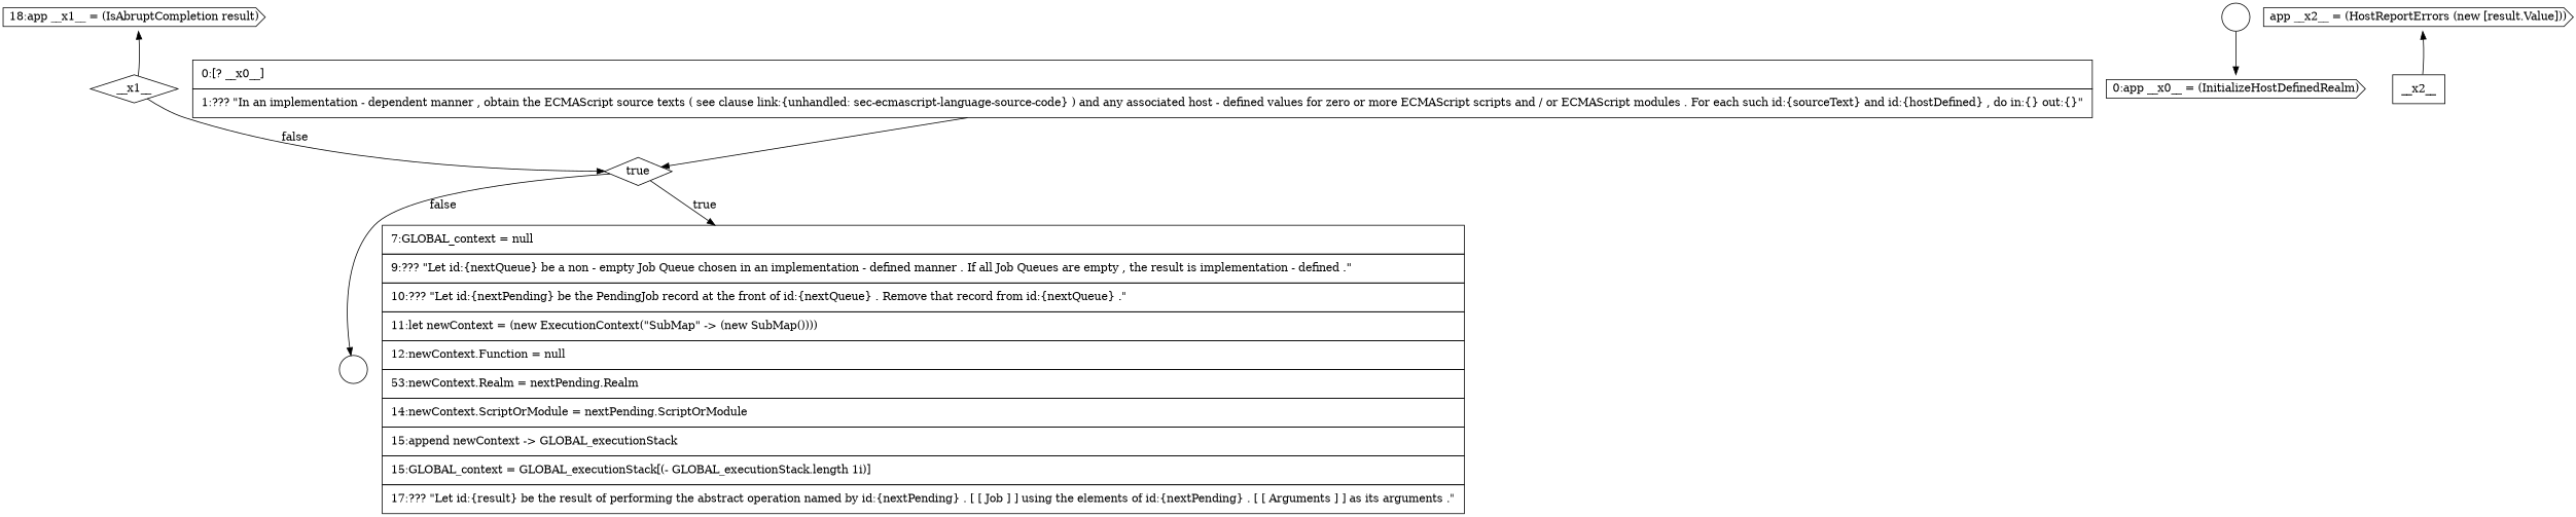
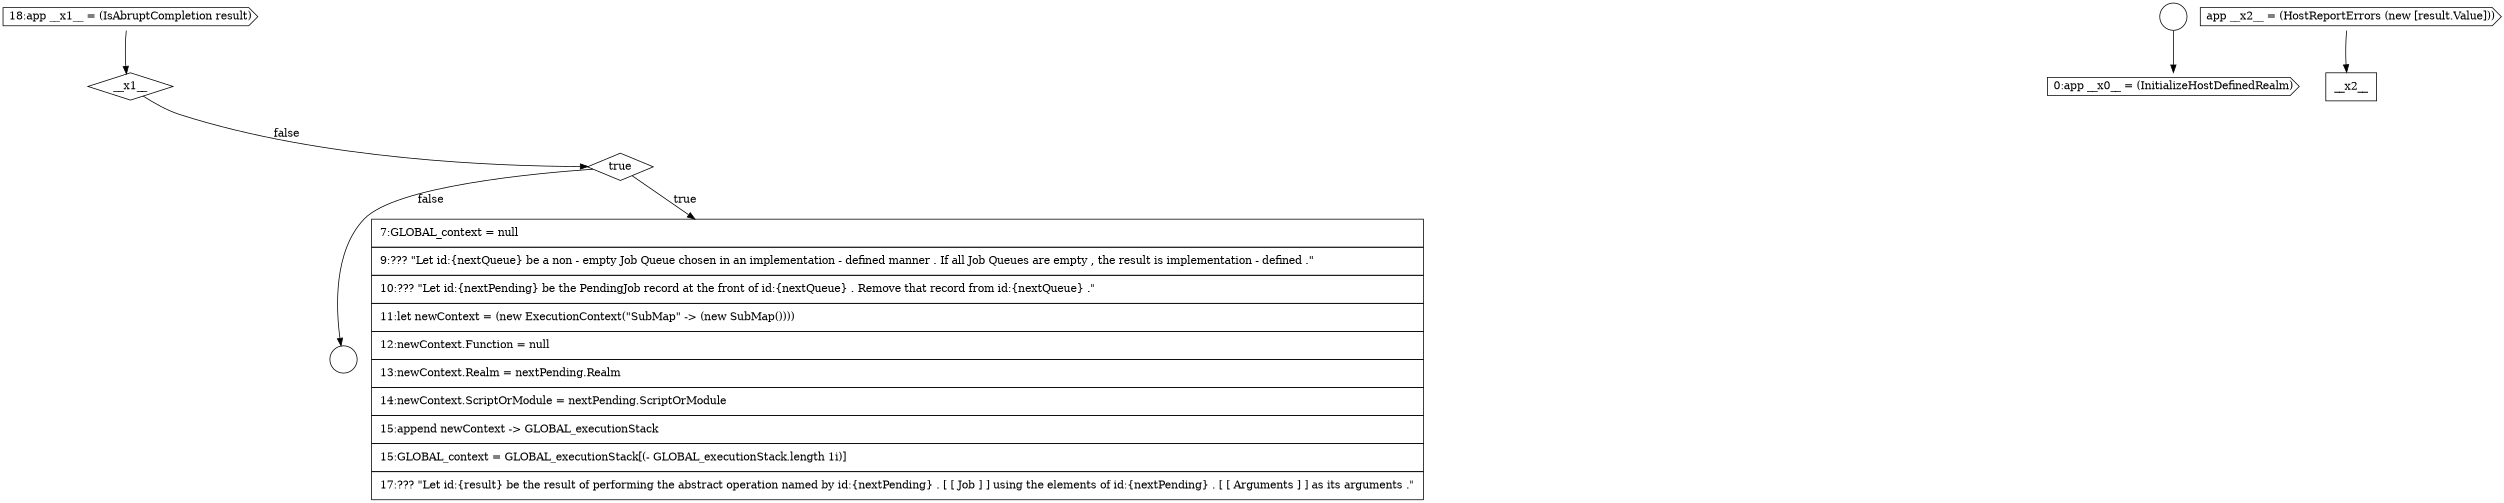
  digraph {
    node [color=black fillcolor=white shape=cds style=filled]
    edge [color=black]
    n1 [label=<<font color="black">18:app __x1__ = (IsAbruptCompletion result)</font>>]
    n2 [label=<<font color="black">__x1__</font>> shape=diamond]
    n3 [label=<<font color="black">true</font>> shape=diamond]
    n4 [label=<<font color="black">0:app __x0__ = (InitializeHostDefinedRealm)</font>>]
-   n5 [label=<<font color="black">     <table border="0" cellborder="1" cellspacing="0" cellpadding="10">       <tr><td align="left">0:[? __x0__]</td></tr>       <tr><td align="left">1:??? &quot;In an implementation - dependent manner , obtain the ECMAScript source texts ( see clause link:{unhandled: sec-ecmascript-language-source-code} ) and any associated host - defined values for zero or more ECMAScript scripts and / or ECMAScript modules . For each such id:{sourceText} and id:{hostDefined} , do in:{} out:{}&quot;</td></tr>     </table>   </font>> margin=0 shape=none]
    n6 [label=<<font color="black">app __x2__ = (HostReportErrors (new [result.Value]))</font>>]
    n7 [label=<<font color="black">     <table border="0" cellborder="1" cellspacing="0" cellpadding="10">       <tr><td align="left">__x2__</td></tr>     </table>   </font>> margin=0 shape=none]
    n8 [label=" " shape=circle]
-   n9 [label=<<font color="black">     <table border="0" cellborder="1" cellspacing="0" cellpadding="10">       <tr><td align="left">7:GLOBAL_context = null</td></tr>       <tr><td align="left">9:??? &quot;Let id:{nextQueue} be a non - empty Job Queue chosen in an implementation - defined manner . If all Job Queues are empty , the result is implementation - defined .&quot;</td></tr>       <tr><td align="left">10:??? &quot;Let id:{nextPending} be the PendingJob record at the front of id:{nextQueue} . Remove that record from id:{nextQueue} .&quot;</td></tr>       <tr><td align="left">11:let newContext = (new ExecutionContext(&quot;SubMap&quot; -&gt; (new SubMap())))</td></tr>       <tr><td align="left">12:newContext.Function = null</td></tr>       <tr><td align="left">53:newContext.Realm = nextPending.Realm</td></tr>       <tr><td align="left">14:newContext.ScriptOrModule = nextPending.ScriptOrModule</td></tr>       <tr><td align="left">15:append newContext -&gt; GLOBAL_executionStack</td></tr>       <tr><td align="left">15:GLOBAL_context = GLOBAL_executionStack[(- GLOBAL_executionStack.length 1i)]</td></tr>       <tr><td align="left">17:??? &quot;Let id:{result} be the result of performing the abstract operation named by id:{nextPending} . [ [ Job ] ] using the elements of id:{nextPending} . [ [ Arguments ] ] as its arguments .&quot;</td></tr>     </table>   </font>> margin=0 shape=none]
+   n9 [label=<<font color="black">     <table border="0" cellborder="1" cellspacing="0" cellpadding="10">       <tr><td align="left">7:GLOBAL_context = null</td></tr>       <tr><td align="left">9:??? &quot;Let id:{nextQueue} be a non - empty Job Queue chosen in an implementation - defined manner . If all Job Queues are empty , the result is implementation - defined .&quot;</td></tr>       <tr><td align="left">10:??? &quot;Let id:{nextPending} be the PendingJob record at the front of id:{nextQueue} . Remove that record from id:{nextQueue} .&quot;</td></tr>       <tr><td align="left">11:let newContext = (new ExecutionContext(&quot;SubMap&quot; -&gt; (new SubMap())))</td></tr>       <tr><td align="left">12:newContext.Function = null</td></tr>       <tr><td align="left">13:newContext.Realm = nextPending.Realm</td></tr>       <tr><td align="left">14:newContext.ScriptOrModule = nextPending.ScriptOrModule</td></tr>       <tr><td align="left">15:append newContext -&gt; GLOBAL_executionStack</td></tr>       <tr><td align="left">15:GLOBAL_context = GLOBAL_executionStack[(- GLOBAL_executionStack.length 1i)]</td></tr>       <tr><td align="left">17:??? &quot;Let id:{result} be the result of performing the abstract operation named by id:{nextPending} . [ [ Job ] ] using the elements of id:{nextPending} . [ [ Arguments ] ] as its arguments .&quot;</td></tr>     </table>   </font>> margin=0 shape=none]
    n10 [label=" " shape=circle]
-   n2 -> n1
+   n1 -> n2
    n2 -> n3 [label=<<font color="black">false</font>>]
    n3 -> n8 [label=<<font color="black">false</font>>]
    n3 -> n9 [label=<<font color="black">true</font>>]
-   n5 -> n3
-   n7 -> n6
+   n6 -> n7
    n10 -> n4
  }
